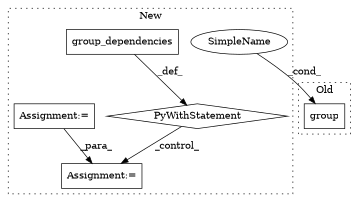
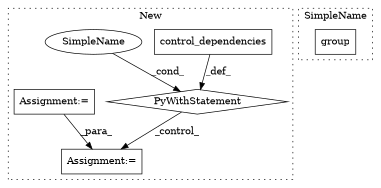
  digraph {
    node [a=32 shape=box]
-   n1 [l="21,1" label=group_dependencies s="9162,9227"]
+   n1 [l="21,1" label=control_dependencies s="9162,9227"]
    n2 [a=104 l="10,2" label=PyWithStatement s="9141,9228" shape=diamond]
    n3 [a=42 label=SimpleName shape=ellipse]
    n4 [a=7 l=1 label="Assignment:=" s=9318]
    n5 [a=7 l=4 label="Assignment:=" s=7837]
    n6 [l="6,1" label=group s="8874,8896"]
    subgraph cluster_1 {
      label=New
      style=dotted
      n1
      n2
      n3
      n4
      n5
    }
    subgraph cluster_2 {
-     label=Old
+     label=SimpleName
      style=dotted
      n6
    }
    n1 -> n2 [label=_def_]
    n2 -> n4 [label=_control_]
-   n3 -> n6 [label=_cond_]
+   n3 -> n2 [label=_cond_]
    n5 -> n4 [label=_para_]
  }
